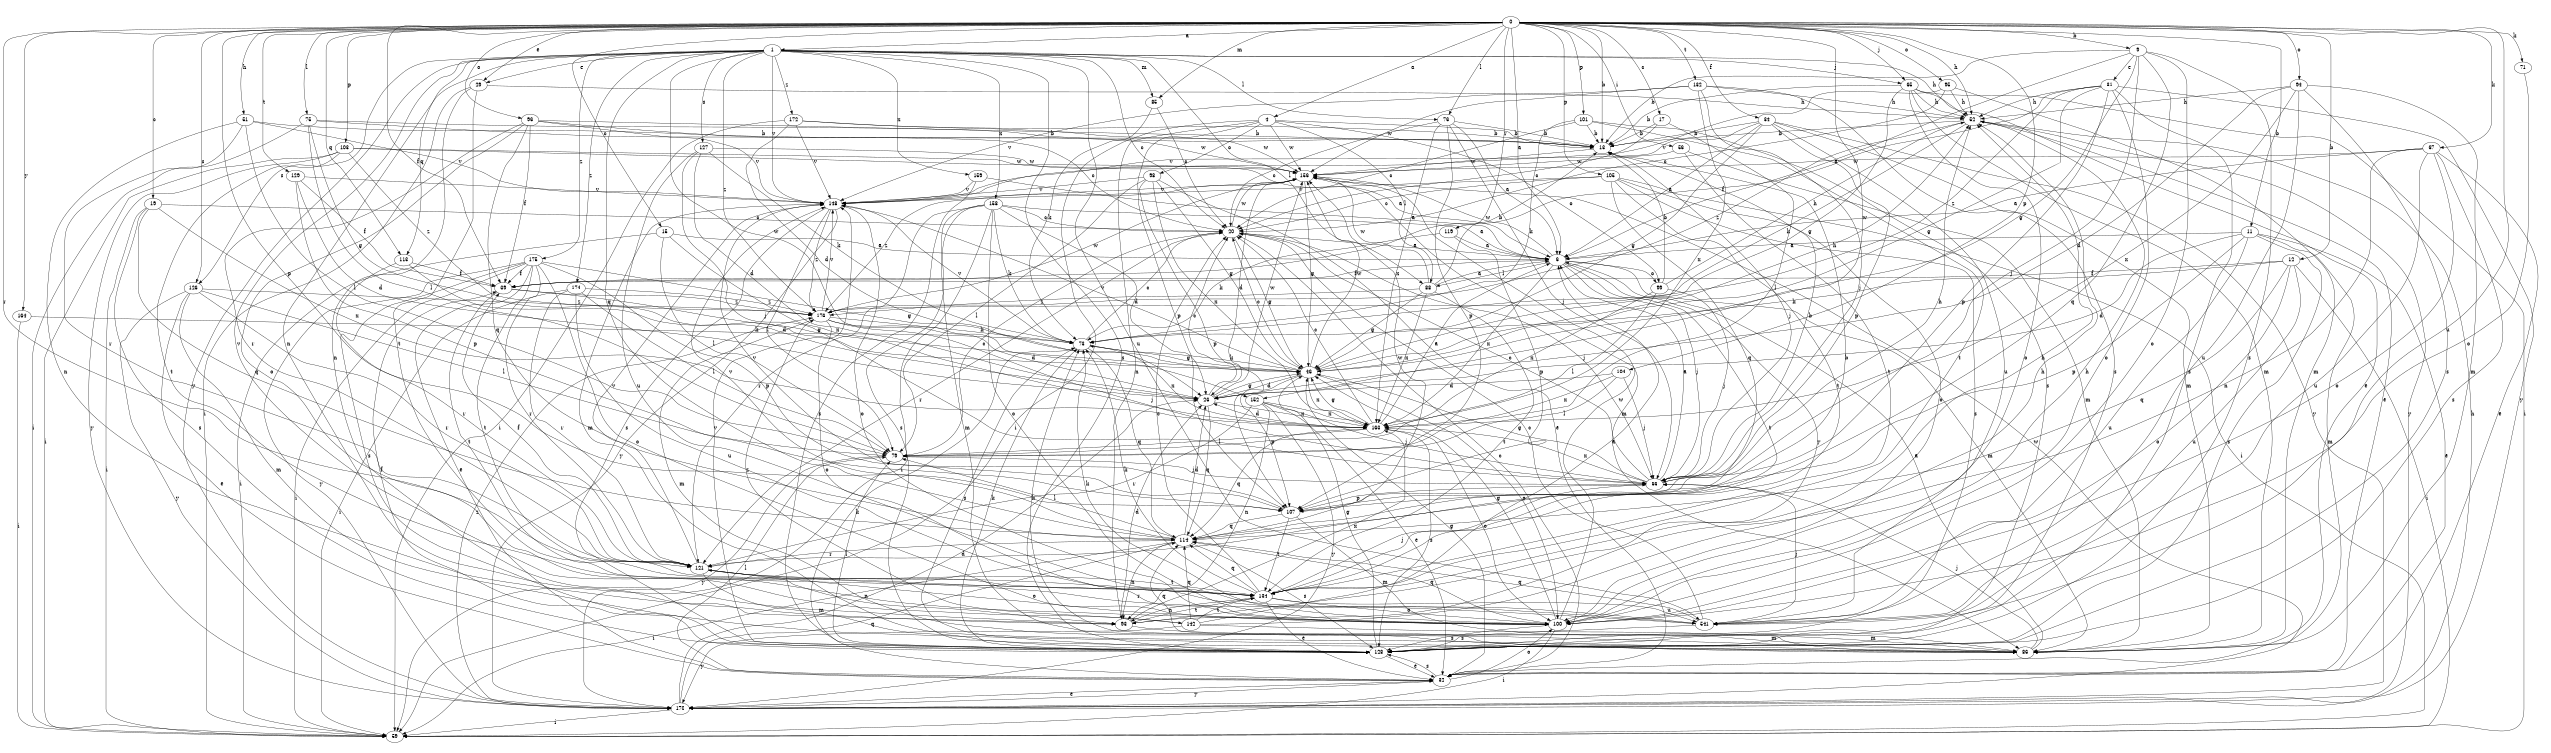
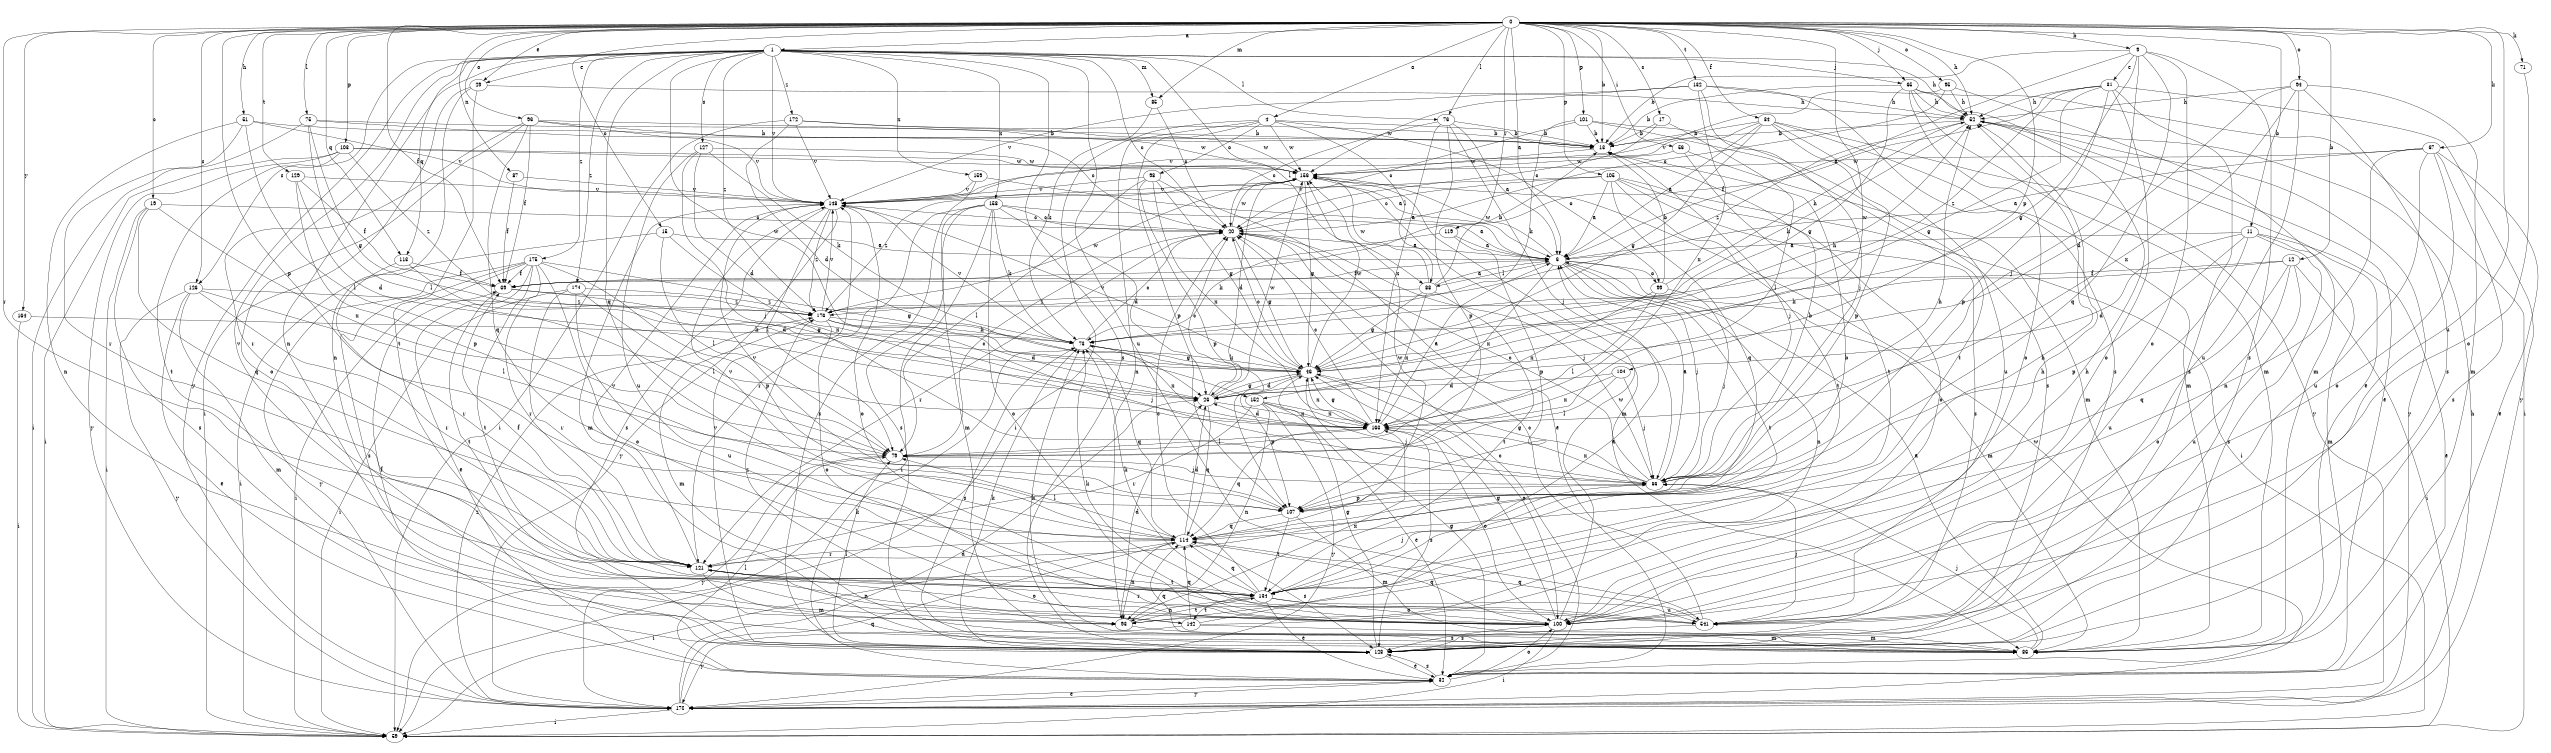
  strict digraph {
    0
    1
    4
    6
    9
    11
    12
    13
    15
    17
    19
    29
    34
    39
    51
    52
    56
    65
    67
    71
    75
    76
    85
+   87
    94
    95
    96
    101
    103
    104
    105
    107
    113
    119
    121
    126
    129
    132
    n39 [label=541]
    152
    164
    20
    n43 [label=88]
    93
    114
    127
    128
    142
    148
    158
    159
    170
    172
    174
    175
    176
    59
    98
    99
    156
    66
    86
    134
    163
    31
    46
    100
    26
    32
    73
    79
    0 -> 1 [label=a]
    0 -> 4 [label=a]
    0 -> 6 [label=a]
    0 -> 9 [label=b]
    0 -> 11 [label=b]
    0 -> 12 [label=b]
    0 -> 13 [label=b]
    0 -> 15 [label=c]
    0 -> 17 [label=c]
    0 -> 19 [label=c]
    0 -> 29 [label=e]
    0 -> 34 [label=f]
    0 -> 39 [label=f]
    0 -> 51 [label=h]
    0 -> 52 [label=h]
    0 -> 56 [label=i]
    0 -> 65 [label=j]
    0 -> 67 [label=k]
    0 -> 71 [label=k]
    0 -> 75 [label=l]
    0 -> 76 [label=l]
    0 -> 85 [label=m]
+   0 -> 87 [label=n]
    0 -> 94 [label=o]
    0 -> 95 [label=o]
    0 -> 96 [label=o]
    0 -> 101 [label=p]
    0 -> 103 [label=p]
    0 -> 104 [label=p]
    0 -> 105 [label=p]
    0 -> 107 [label=p]
    0 -> 113 [label=q]
    0 -> 119 [label=r]
    0 -> 121 [label=r]
    0 -> 126 [label=s]
    0 -> 129 [label=t]
    0 -> 132 [label=t]
    0 -> n39 [label=u]
    0 -> 152 [label=w]
    0 -> 164 [label=y]
    1 -> 29 [label=e]
    1 -> 52 [label=h]
    1 -> 65 [label=j]
    1 -> 76 [label=l]
    1 -> 85 [label=m]
    1 -> 113 [label=q]
    1 -> 126 [label=s]
    1 -> n39 [label=u]
    1 -> 152 [label=w]
    1 -> 20 [label=c]
    1 -> n43 [label=l]
    1 -> 93 [label=n]
    1 -> 114 [label=q]
    1 -> 127 [label=s]
    1 -> 128 [label=s]
    1 -> 142 [label=v]
    1 -> 148 [label=v]
    1 -> 158 [label=x]
    1 -> 159 [label=x]
    1 -> 170 [label=y]
    1 -> 172 [label=z]
    1 -> 174 [label=z]
    1 -> 175 [label=z]
    1 -> 176 [label=z]
    4 -> 13 [label=b]
    4 -> 107 [label=p]
    4 -> n43 [label=l]
    4 -> 93 [label=n]
    4 -> 59 [label=i]
    4 -> 98 [label=o]
    4 -> 99 [label=o]
    4 -> 156 [label=w]
    6 -> 39 [label=f]
    6 -> n43 [label=l]
-   6 -> 93 [label=y]
+   6 -> 93 [label=n]
    6 -> 99 [label=o]
    6 -> 156 [label=w]
    6 -> 66 [label=j]
    6 -> 86 [label=m]
    6 -> 134 [label=t]
    6 -> 163 [label=x]
    9 -> 6 [label=a]
    9 -> 13 [label=b]
    9 -> 114 [label=q]
    9 -> 128 [label=s]
    9 -> 66 [label=j]
    9 -> 31 [label=e]
    9 -> 46 [label=g]
    9 -> 100 [label=o]
    11 -> 6 [label=a]
    11 -> 107 [label=p]
    11 -> n39 [label=u]
    11 -> 128 [label=s]
    11 -> 86 [label=m]
    11 -> 26 [label=d]
    11 -> 32 [label=e]
    12 -> 39 [label=f]
    12 -> n39 [label=u]
    12 -> 114 [label=q]
    12 -> 59 [label=i]
    12 -> 100 [label=o]
    12 -> 73 [label=k]
    13 -> 156 [label=w]
    13 -> 66 [label=j]
    15 -> 6 [label=a]
    15 -> 59 [label=i]
    15 -> 163 [label=x]
    15 -> 79 [label=l]
    17 -> 13 [label=b]
    17 -> 20 [label=c]
    17 -> 79 [label=l]
    19 -> 20 [label=c]
    19 -> 114 [label=q]
    19 -> 128 [label=s]
    19 -> 59 [label=i]
    19 -> 163 [label=x]
    29 -> 52 [label=h]
    29 -> 93 [label=n]
    29 -> 59 [label=i]
    29 -> 134 [label=t]
    34 -> 6 [label=a]
    34 -> 13 [label=b]
    34 -> 107 [label=p]
    34 -> n39 [label=u]
    34 -> 148 [label=v]
    34 -> 170 [label=y]
    34 -> 86 [label=m]
    34 -> 46 [label=g]
    39 -> 176 [label=z]
    39 -> 134 [label=t]
    39 -> 46 [label=g]
    51 -> 13 [label=b]
    51 -> 121 [label=r]
    51 -> 93 [label=n]
    51 -> 148 [label=v]
    51 -> 79 [label=l]
    52 -> 13 [label=b]
    52 -> 170 [label=y]
    52 -> 176 [label=z]
    52 -> 32 [label=e]
    52 -> 73 [label=k]
    56 -> 156 [label=w]
    56 -> 86 [label=m]
    56 -> 134 [label=t]
    65 -> 13 [label=b]
    65 -> 52 [label=h]
    65 -> 59 [label=i]
    65 -> 86 [label=m]
    65 -> 46 [label=g]
    65 -> 100 [label=o]
    65 -> 32 [label=e]
    67 -> 6 [label=a]
    67 -> n39 [label=u]
    67 -> 93 [label=n]
    67 -> 128 [label=s]
    67 -> 156 [label=w]
    67 -> 100 [label=o]
    67 -> 32 [label=e]
    71 -> 100 [label=o]
    75 -> 13 [label=b]
    75 -> 20 [label=c]
    75 -> 59 [label=i]
    75 -> 46 [label=g]
    75 -> 79 [label=l]
    76 -> 6 [label=a]
    76 -> 13 [label=b]
    76 -> 107 [label=p]
    76 -> 20 [label=c]
    76 -> 66 [label=j]
    76 -> 163 [label=x]
    85 -> 20 [label=c]
    85 -> 73 [label=k]
+   87 -> 39 [label=f]
+   87 -> 148 [label=v]
    94 -> 52 [label=h]
    94 -> n39 [label=u]
    94 -> 128 [label=s]
    94 -> 86 [label=m]
    94 -> 163 [label=x]
    94 -> 26 [label=d]
    95 -> 52 [label=h]
    95 -> 20 [label=c]
    95 -> 148 [label=v]
    95 -> 86 [label=m]
    96 -> 13 [label=b]
    96 -> 39 [label=f]
    96 -> 121 [label=r]
    96 -> 114 [label=q]
    96 -> 148 [label=v]
    96 -> 156 [label=w]
    96 -> 100 [label=o]
    101 -> 13 [label=b]
    101 -> 20 [label=c]
    101 -> 128 [label=s]
    101 -> 134 [label=t]
    101 -> 73 [label=k]
    103 -> 6 [label=a]
    103 -> 170 [label=y]
    103 -> 176 [label=z]
    103 -> 59 [label=i]
    103 -> 156 [label=w]
    103 -> 134 [label=t]
    104 -> 66 [label=j]
    104 -> 163 [label=x]
    104 -> 26 [label=d]
    104 -> 79 [label=l]
+   105 -> 6 [label=a]
    105 -> 20 [label=c]
    105 -> 114 [label=q]
    105 -> 128 [label=s]
    105 -> 148 [label=v]
    105 -> 59 [label=i]
    105 -> 134 [label=t]
    105 -> 100 [label=o]
    107 -> 114 [label=q]
    107 -> 148 [label=v]
    107 -> 86 [label=m]
    107 -> 134 [label=t]
    113 -> 39 [label=f]
    113 -> 121 [label=r]
    113 -> 26 [label=d]
    119 -> 6 [label=a]
    119 -> 107 [label=p]
    119 -> 73 [label=k]
    121 -> 13 [label=b]
    121 -> 39 [label=f]
    121 -> 93 [label=n]
    121 -> 148 [label=v]
    121 -> 86 [label=m]
    121 -> 134 [label=t]
    121 -> 100 [label=o]
    126 -> 121 [label=r]
    126 -> 170 [label=y]
    126 -> 176 [label=z]
    126 -> 86 [label=m]
    126 -> 32 [label=e]
    126 -> 79 [label=l]
    129 -> 39 [label=f]
    129 -> 107 [label=p]
    129 -> 148 [label=v]
    129 -> 26 [label=d]
    132 -> 52 [label=h]
    132 -> 128 [label=s]
    132 -> 148 [label=v]
    132 -> 156 [label=w]
    132 -> 66 [label=j]
    132 -> 163 [label=x]
    n39 -> 121 [label=r]
    n39 -> 20 [label=c]
    n39 -> 114 [label=q]
    n39 -> 128 [label=s]
    n39 -> 66 [label=j]
    152 -> 121 [label=r]
    152 -> 93 [label=n]
    152 -> 170 [label=y]
    152 -> 66 [label=j]
    152 -> 163 [label=x]
    152 -> 32 [label=e]
    164 -> 59 [label=i]
    164 -> 73 [label=k]
    20 -> 6 [label=a]
    20 -> 121 [label=r]
    20 -> 156 [label=w]
    20 -> 66 [label=j]
    20 -> 46 [label=g]
    n43 -> 6 [label=a]
    n43 -> 13 [label=b]
    n43 -> 176 [label=z]
    n43 -> 156 [label=w]
    n43 -> 134 [label=t]
    n43 -> 163 [label=x]
    n43 -> 46 [label=g]
    93 -> 86 [label=m]
    93 -> 134 [label=t]
    93 -> 163 [label=x]
    93 -> 26 [label=d]
    114 -> 121 [label=r]
    114 -> 93 [label=n]
    114 -> 128 [label=s]
    114 -> 148 [label=v]
    114 -> 59 [label=i]
    114 -> 156 [label=w]
    114 -> 26 [label=d]
    114 -> 79 [label=l]
    127 -> n39 [label=u]
    127 -> 156 [label=w]
    127 -> 66 [label=j]
    127 -> 26 [label=d]
    127 -> 73 [label=k]
    128 -> 39 [label=f]
    128 -> 148 [label=v]
    128 -> 46 [label=g]
    128 -> 32 [label=e]
    128 -> 73 [label=k]
    128 -> 79 [label=l]
    142 -> 6 [label=a]
    142 -> 52 [label=h]
    142 -> 114 [label=q]
    142 -> 170 [label=y]
    142 -> 176 [label=z]
    142 -> 86 [label=m]
-   142 -> 134 [label=t]
+   134 -> 142 [label=t]
+   148 -> 20 [label=c]
    148 -> 128 [label=s]
    148 -> 170 [label=y]
    148 -> 176 [label=z]
    148 -> 86 [label=m]
    148 -> 100 [label=o]
    148 -> 79 [label=l]
    158 -> 6 [label=a]
    158 -> 121 [label=r]
    158 -> 20 [label=c]
    158 -> 128 [label=s]
    158 -> 59 [label=i]
    158 -> 86 [label=m]
    158 -> 100 [label=o]
    158 -> 26 [label=d]
    158 -> 73 [label=k]
    159 -> 6 [label=a]
    159 -> 128 [label=s]
    159 -> 148 [label=v]
    170 -> 52 [label=h]
    170 -> 114 [label=q]
    170 -> 176 [label=z]
    170 -> 59 [label=i]
    170 -> 156 [label=w]
    170 -> 26 [label=d]
    170 -> 32 [label=e]
    172 -> 13 [label=b]
    172 -> 148 [label=v]
    172 -> 59 [label=i]
    172 -> 156 [label=w]
    172 -> 26 [label=d]
    174 -> 121 [label=r]
    174 -> n39 [label=u]
    174 -> 176 [label=z]
    174 -> 59 [label=i]
    174 -> 79 [label=l]
    175 -> 39 [label=f]
    175 -> 107 [label=p]
    175 -> 121 [label=r]
    175 -> 128 [label=s]
    175 -> 170 [label=y]
    175 -> 59 [label=i]
    175 -> 134 [label=t]
    175 -> 46 [label=g]
    175 -> 100 [label=o]
    175 -> 32 [label=e]
    176 -> 148 [label=v]
    176 -> 156 [label=w]
    176 -> 66 [label=j]
    176 -> 86 [label=m]
    176 -> 100 [label=o]
    176 -> 26 [label=d]
    176 -> 73 [label=k]
    98 -> 107 [label=p]
    98 -> 148 [label=v]
    98 -> 163 [label=x]
    98 -> 46 [label=g]
    98 -> 32 [label=e]
    98 -> 79 [label=l]
    99 -> 13 [label=b]
    99 -> 52 [label=h]
    99 -> 66 [label=j]
    99 -> 163 [label=x]
    99 -> 79 [label=l]
    156 -> 148 [label=v]
    156 -> 176 [label=z]
    156 -> 86 [label=m]
    156 -> 46 [label=g]
    156 -> 26 [label=d]
    66 -> 6 [label=a]
    66 -> 13 [label=b]
    66 -> 52 [label=h]
    66 -> 107 [label=p]
    66 -> 20 [label=c]
    66 -> 163 [label=x]
    66 -> 46 [label=g]
    86 -> 6 [label=a]
    86 -> 114 [label=q]
    86 -> 66 [label=j]
    86 -> 73 [label=k]
    134 -> 52 [label=h]
    134 -> n39 [label=u]
    134 -> 20 [label=c]
    134 -> 93 [label=n]
    134 -> 114 [label=q]
    134 -> 66 [label=j]
    134 -> 100 [label=o]
    134 -> 32 [label=e]
    134 -> 73 [label=k]
    163 -> 6 [label=a]
    163 -> 20 [label=c]
    163 -> 114 [label=q]
    163 -> 128 [label=s]
    163 -> 46 [label=g]
    163 -> 100 [label=o]
    163 -> 26 [label=d]
    163 -> 79 [label=l]
    31 -> 39 [label=f]
    31 -> 52 [label=h]
    31 -> 107 [label=p]
    31 -> 128 [label=s]
    31 -> 170 [label=y]
    31 -> 176 [label=z]
    31 -> 46 [label=g]
    31 -> 100 [label=o]
    46 -> 52 [label=h]
    46 -> 107 [label=p]
    46 -> 20 [label=c]
    46 -> 148 [label=v]
    46 -> 156 [label=w]
    46 -> 163 [label=x]
    46 -> 100 [label=o]
    46 -> 26 [label=d]
    46 -> 73 [label=k]
    100 -> 52 [label=h]
    100 -> 114 [label=q]
    100 -> 128 [label=s]
    100 -> 59 [label=i]
    100 -> 156 [label=w]
    100 -> 46 [label=g]
    100 -> 73 [label=k]
    26 -> 20 [label=c]
    26 -> 114 [label=q]
    26 -> 156 [label=w]
    26 -> 163 [label=x]
    26 -> 46 [label=g]
    32 -> 20 [label=c]
    32 -> 128 [label=s]
    32 -> 170 [label=y]
    32 -> 46 [label=g]
    32 -> 100 [label=o]
    32 -> 73 [label=k]
    32 -> 79 [label=l]
    73 -> 20 [label=c]
    73 -> 114 [label=q]
    73 -> 128 [label=s]
    73 -> 148 [label=v]
    73 -> 163 [label=x]
    73 -> 46 [label=g]
    79 -> 20 [label=c]
    79 -> 170 [label=y]
    79 -> 66 [label=j]
  }
